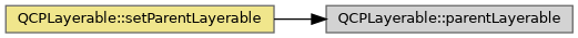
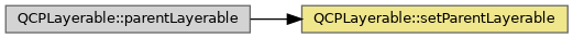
  digraph {
    rankdir=LR
    node [fontname=Helvetica fontsize=10 shape=box style=filled]
    n1 [color=gray40 fillcolor=khaki fontcolor=black height=0.2 label="QCPLayerable::setParentLayerable" width=0.4]
    n2 [color=grey40 fillcolor=lightgrey height=0.2 label="QCPLayerable::parentLayerable" width=0.4]
-   n1 -> n2 [color=black fontname=Helvetica fontsize=10 labelfontname=Helvetica labelfontsize=10 style=solid]
+   n2 -> n1 [color=black fontname=Helvetica fontsize=10 labelfontname=Helvetica labelfontsize=10 style=solid]
  }
